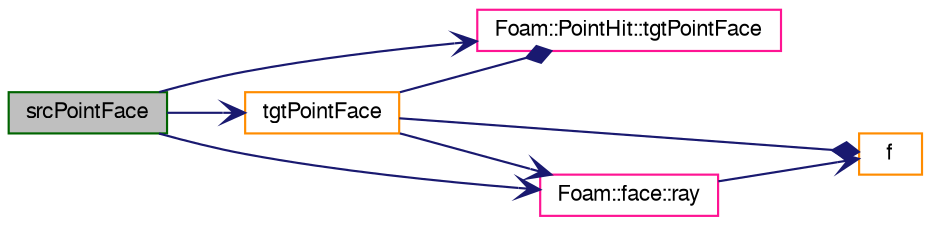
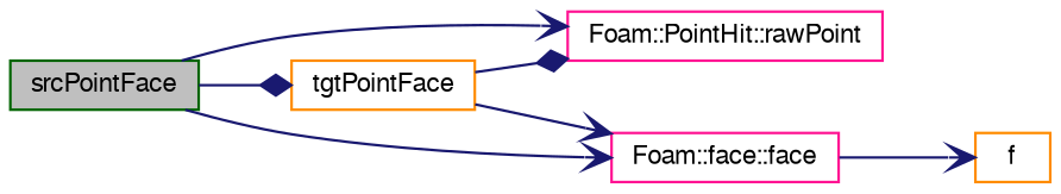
  digraph {
    rankdir=LR
    node [color=deeppink fontname=FreeSans fontsize=10 shape=record]
    edge [arrowhead=vee color=midnightblue fontname=FreeSans fontsize=10 labelfontname=FreeSans labelfontsize=10 style=solid]
    n1 [color=darkgreen fillcolor=grey75 fontcolor=black height=0.2 label=srcPointFace style=filled width=0.4]
-   n2 [height=0.2 label="Foam::PointHit::tgtPointFace" width=0.4]
-   n3 [height=0.2 label="Foam::face::ray" width=0.4]
+   n2 [height=0.2 label="Foam::PointHit::rawPoint" width=0.4]
+   n3 [height=0.2 label="Foam::face::face" width=0.4]
    n4 [color=darkorange height=0.2 label=tgtPointFace width=0.4]
    n5 [color=darkorange height=0.2 label=f width=0.4]
    n1 -> n2
    n1 -> n3
-   n1 -> n4
+   n1 -> n4 [arrowhead=diamond]
    n3 -> n5
    n4 -> n2 [arrowhead=diamond]
    n4 -> n3
-   n4 -> n5 [arrowhead=diamond]
  }
